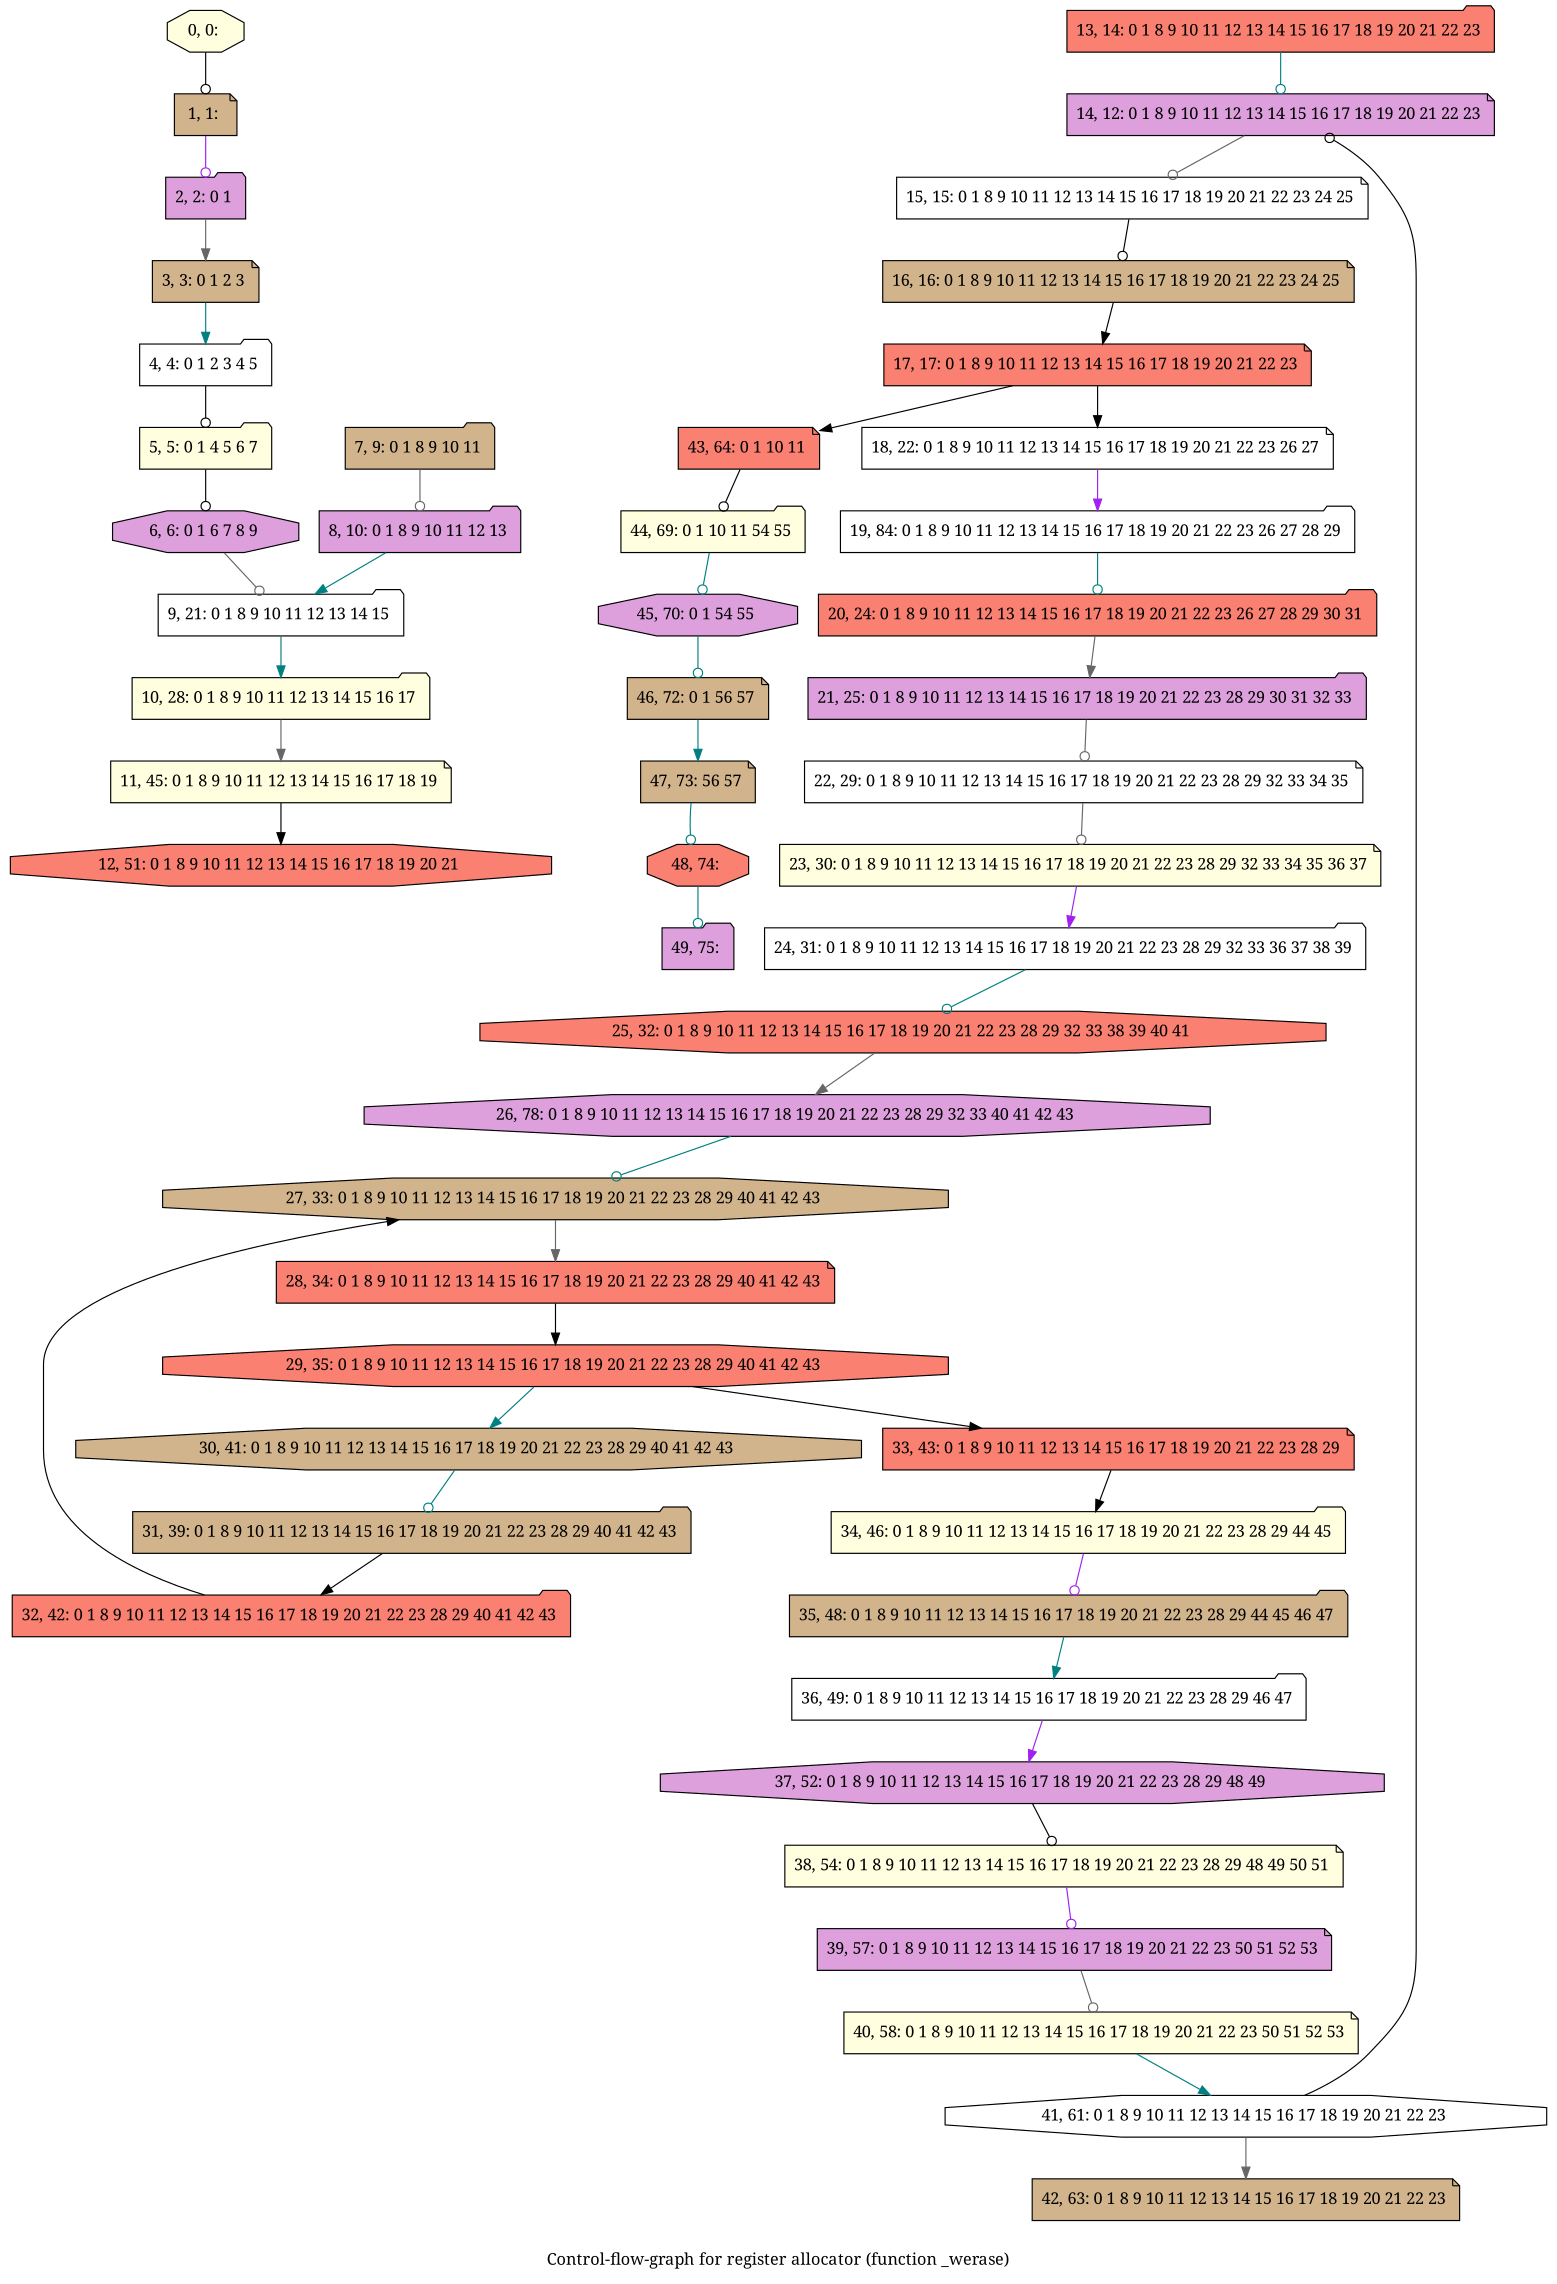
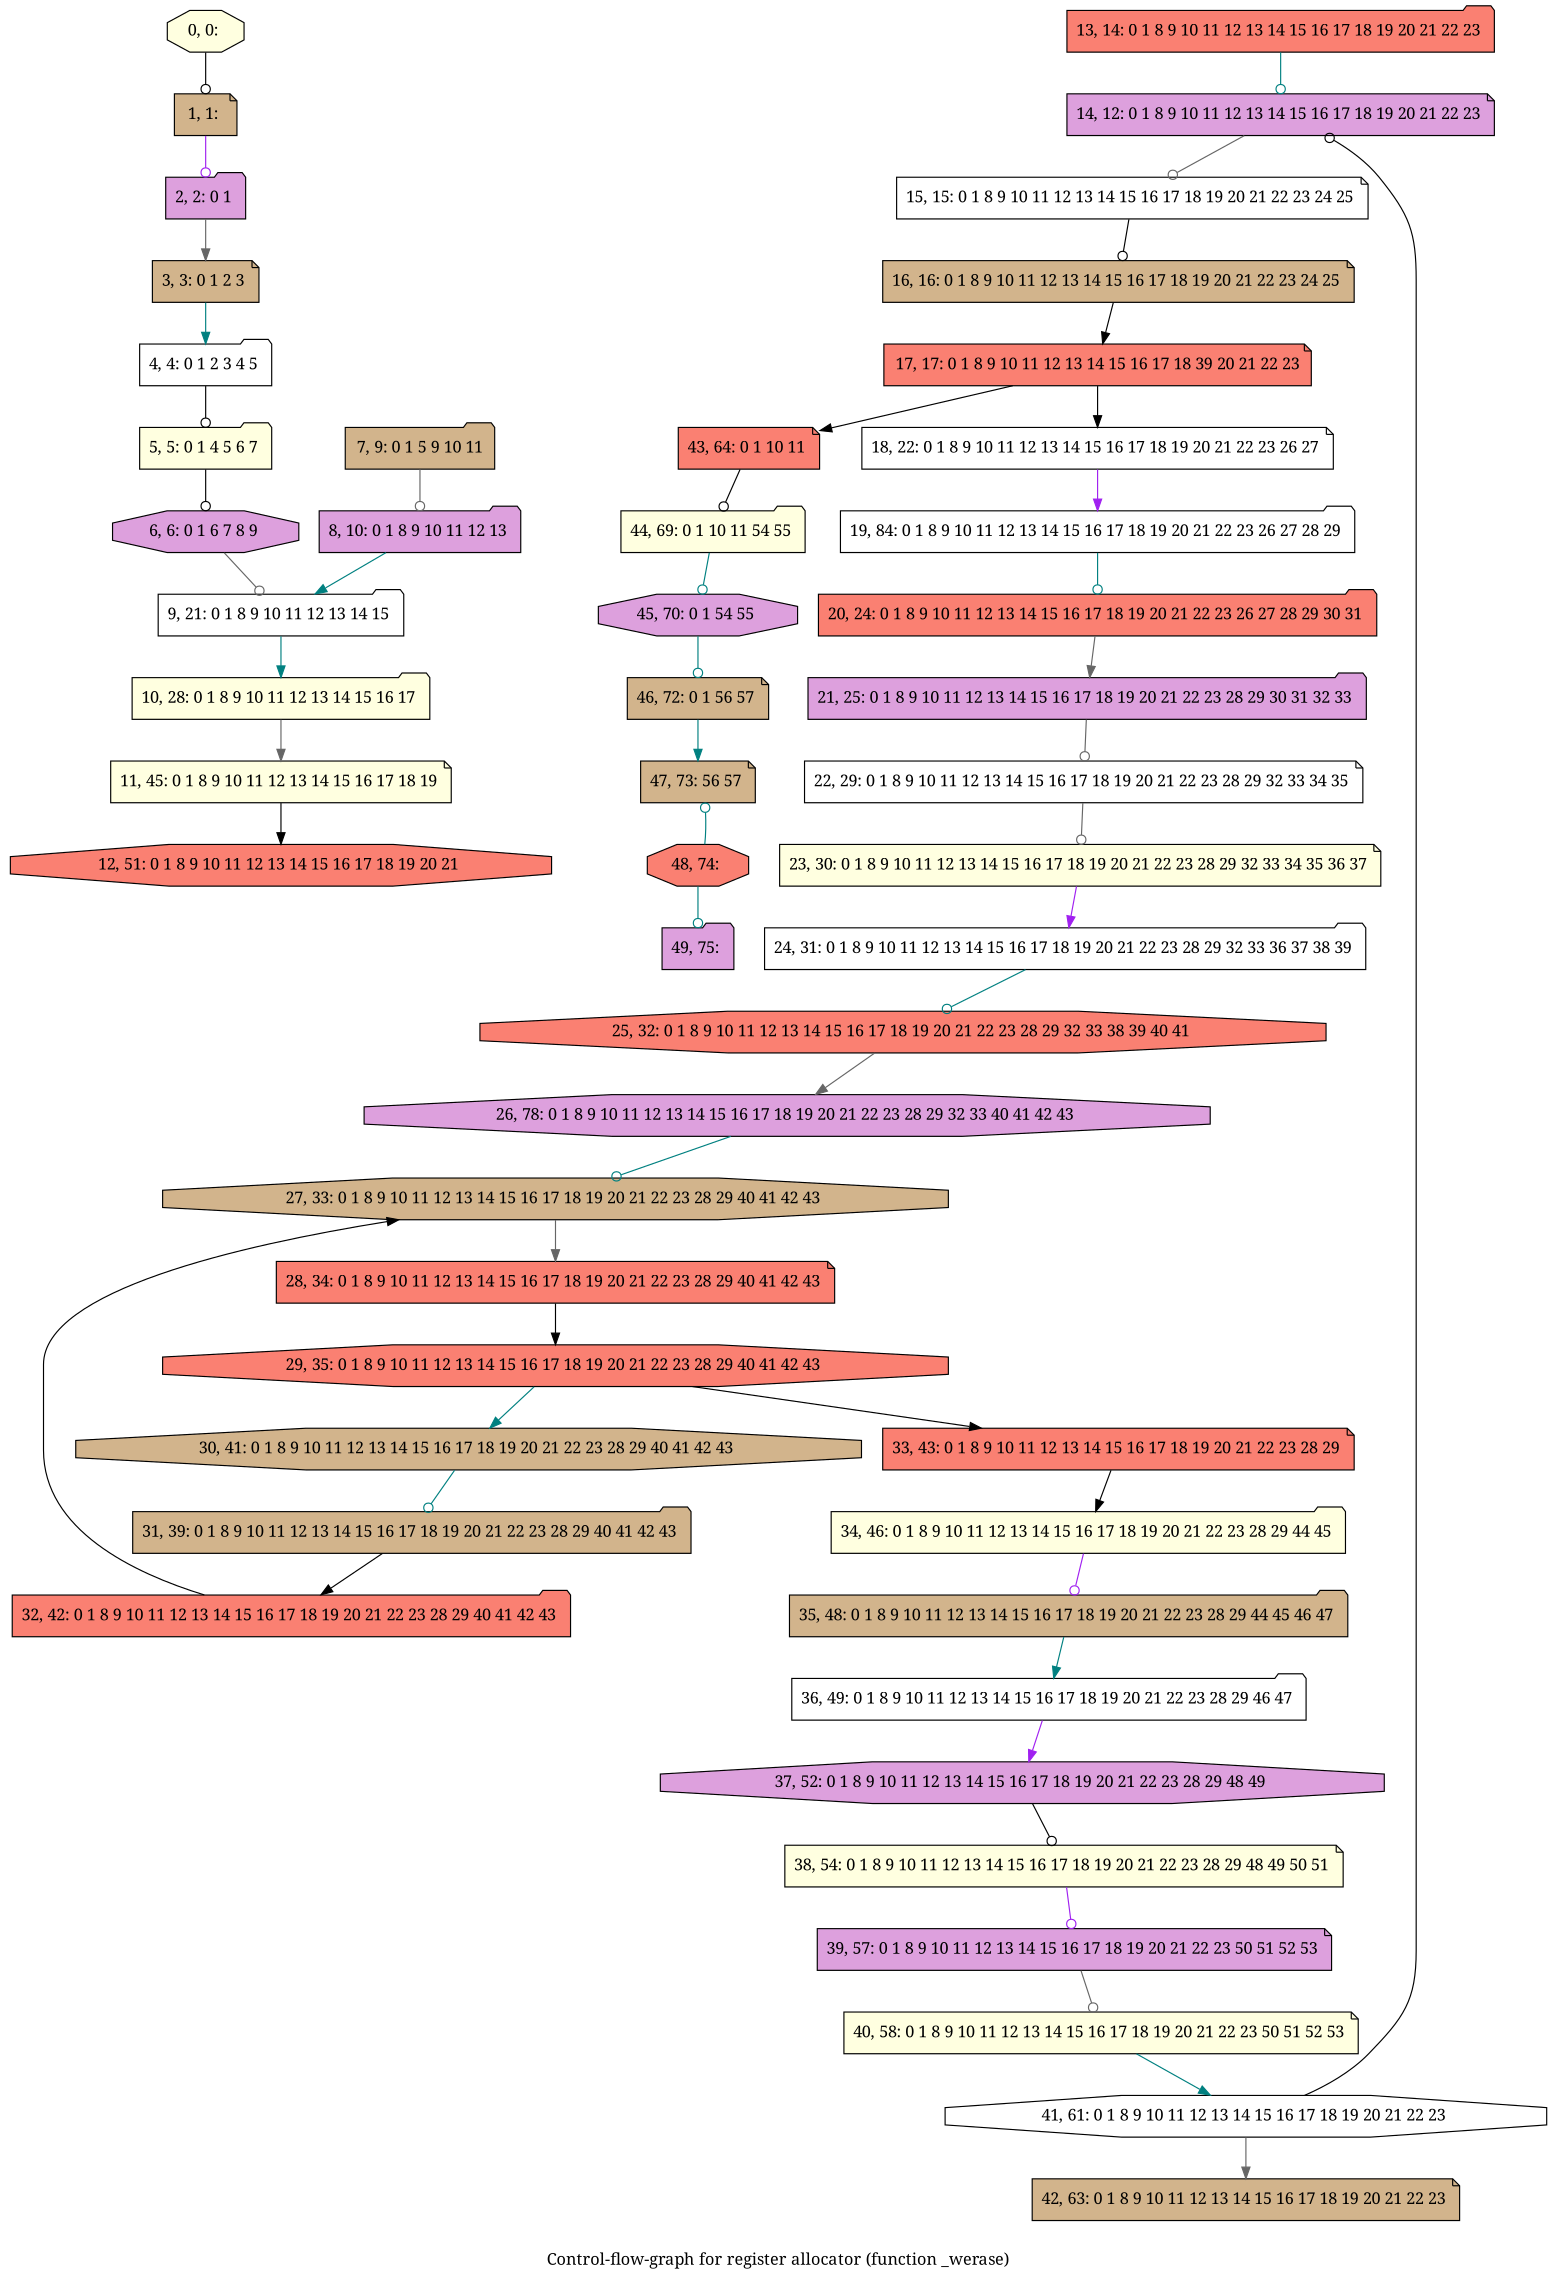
  digraph {
    fontname="Noto Serif"
    label="Control-flow-graph for register allocator (function _werase)"
    node [fillcolor=tan fontname="Noto Serif" shape=note style=filled]
    edge [arrowhead=odot color=black fontname="Noto Serif"]
    n1 [fillcolor=lightyellow label="0, 0: " shape=octagon]
    n2 [label="1, 1: "]
    n3 [fillcolor=plum label="2, 2: 0 1 " shape=folder]
    n4 [label="3, 3: 0 1 2 3 "]
    n5 [fillcolor=white label="4, 4: 0 1 2 3 4 5 " shape=folder]
    n6 [fillcolor=lightyellow label="5, 5: 0 1 4 5 6 7 " shape=folder]
    n7 [fillcolor=plum label="6, 6: 0 1 6 7 8 9 " shape=octagon]
    n8 [fillcolor=white label="9, 21: 0 1 8 9 10 11 12 13 14 15 " shape=folder]
-   n9 [label="7, 9: 0 1 8 9 10 11 " shape=folder]
+   n9 [label="7, 9: 0 1 5 9 10 11" shape=folder]
    n10 [fillcolor=plum label="8, 10: 0 1 8 9 10 11 12 13 " shape=folder]
    n11 [fillcolor=lightyellow label="10, 28: 0 1 8 9 10 11 12 13 14 15 16 17 " shape=folder]
    n12 [fillcolor=lightyellow label="11, 45: 0 1 8 9 10 11 12 13 14 15 16 17 18 19 "]
    n13 [fillcolor=salmon label="12, 51: 0 1 8 9 10 11 12 13 14 15 16 17 18 19 20 21 " shape=octagon]
    n14 [fillcolor=salmon label="13, 14: 0 1 8 9 10 11 12 13 14 15 16 17 18 19 20 21 22 23 " shape=folder]
    n15 [fillcolor=plum label="14, 12: 0 1 8 9 10 11 12 13 14 15 16 17 18 19 20 21 22 23 "]
    n16 [fillcolor=white label="15, 15: 0 1 8 9 10 11 12 13 14 15 16 17 18 19 20 21 22 23 24 25 "]
    n17 [label="16, 16: 0 1 8 9 10 11 12 13 14 15 16 17 18 19 20 21 22 23 24 25 "]
-   n18 [fillcolor=salmon label="17, 17: 0 1 8 9 10 11 12 13 14 15 16 17 18 19 20 21 22 23 "]
+   n18 [fillcolor=salmon label="17, 17: 0 1 8 9 10 11 12 13 14 15 16 17 18 39 20 21 22 23"]
    n19 [fillcolor=white label="18, 22: 0 1 8 9 10 11 12 13 14 15 16 17 18 19 20 21 22 23 26 27 "]
    n20 [fillcolor=salmon label="43, 64: 0 1 10 11 "]
    n21 [fillcolor=white label="19, 84: 0 1 8 9 10 11 12 13 14 15 16 17 18 19 20 21 22 23 26 27 28 29 " shape=folder]
    n22 [fillcolor=lightyellow label="44, 69: 0 1 10 11 54 55 " shape=folder]
    n23 [fillcolor=salmon label="20, 24: 0 1 8 9 10 11 12 13 14 15 16 17 18 19 20 21 22 23 26 27 28 29 30 31 " shape=folder]
    n24 [fillcolor=plum label="21, 25: 0 1 8 9 10 11 12 13 14 15 16 17 18 19 20 21 22 23 28 29 30 31 32 33 " shape=folder]
    n25 [fillcolor=white label="22, 29: 0 1 8 9 10 11 12 13 14 15 16 17 18 19 20 21 22 23 28 29 32 33 34 35 "]
    n26 [fillcolor=lightyellow label="23, 30: 0 1 8 9 10 11 12 13 14 15 16 17 18 19 20 21 22 23 28 29 32 33 34 35 36 37 "]
    n27 [fillcolor=white label="24, 31: 0 1 8 9 10 11 12 13 14 15 16 17 18 19 20 21 22 23 28 29 32 33 36 37 38 39 " shape=folder]
    n28 [fillcolor=salmon label="25, 32: 0 1 8 9 10 11 12 13 14 15 16 17 18 19 20 21 22 23 28 29 32 33 38 39 40 41 " shape=octagon]
    n29 [fillcolor=plum label="26, 78: 0 1 8 9 10 11 12 13 14 15 16 17 18 19 20 21 22 23 28 29 32 33 40 41 42 43 " shape=octagon]
    n30 [label="27, 33: 0 1 8 9 10 11 12 13 14 15 16 17 18 19 20 21 22 23 28 29 40 41 42 43 " shape=octagon]
    n31 [fillcolor=salmon label="28, 34: 0 1 8 9 10 11 12 13 14 15 16 17 18 19 20 21 22 23 28 29 40 41 42 43 "]
    n32 [fillcolor=salmon label="29, 35: 0 1 8 9 10 11 12 13 14 15 16 17 18 19 20 21 22 23 28 29 40 41 42 43 " shape=octagon]
    n33 [label="30, 41: 0 1 8 9 10 11 12 13 14 15 16 17 18 19 20 21 22 23 28 29 40 41 42 43 " shape=octagon]
    n34 [fillcolor=salmon label="33, 43: 0 1 8 9 10 11 12 13 14 15 16 17 18 19 20 21 22 23 28 29 "]
    n35 [label="31, 39: 0 1 8 9 10 11 12 13 14 15 16 17 18 19 20 21 22 23 28 29 40 41 42 43 " shape=folder]
    n36 [fillcolor=lightyellow label="34, 46: 0 1 8 9 10 11 12 13 14 15 16 17 18 19 20 21 22 23 28 29 44 45 " shape=folder]
    n37 [fillcolor=salmon label="32, 42: 0 1 8 9 10 11 12 13 14 15 16 17 18 19 20 21 22 23 28 29 40 41 42 43 " shape=folder]
    n38 [label="35, 48: 0 1 8 9 10 11 12 13 14 15 16 17 18 19 20 21 22 23 28 29 44 45 46 47 " shape=folder]
    n39 [fillcolor=white label="36, 49: 0 1 8 9 10 11 12 13 14 15 16 17 18 19 20 21 22 23 28 29 46 47 " shape=folder]
    n40 [fillcolor=plum label="37, 52: 0 1 8 9 10 11 12 13 14 15 16 17 18 19 20 21 22 23 28 29 48 49 " shape=octagon]
    n41 [fillcolor=lightyellow label="38, 54: 0 1 8 9 10 11 12 13 14 15 16 17 18 19 20 21 22 23 28 29 48 49 50 51 "]
    n42 [fillcolor=plum label="39, 57: 0 1 8 9 10 11 12 13 14 15 16 17 18 19 20 21 22 23 50 51 52 53 "]
    n43 [fillcolor=lightyellow label="40, 58: 0 1 8 9 10 11 12 13 14 15 16 17 18 19 20 21 22 23 50 51 52 53 "]
    n44 [fillcolor=white label="41, 61: 0 1 8 9 10 11 12 13 14 15 16 17 18 19 20 21 22 23 " shape=octagon]
    n45 [label="42, 63: 0 1 8 9 10 11 12 13 14 15 16 17 18 19 20 21 22 23 "]
    n46 [fillcolor=plum label="45, 70: 0 1 54 55 " shape=octagon]
    n47 [label="46, 72: 0 1 56 57 "]
    n48 [label="47, 73: 56 57 "]
    n49 [fillcolor=salmon label="48, 74: " shape=octagon]
    n50 [fillcolor=plum label="49, 75: " shape=folder]
    n1 -> n2
    n2 -> n3 [color=purple]
    n3 -> n4 [arrowhead=normal color=gray40]
    n4 -> n5 [arrowhead=normal color=teal]
    n5 -> n6
    n6 -> n7
    n7 -> n8 [color=gray40]
    n8 -> n11 [arrowhead=normal color=teal]
    n9 -> n10 [color=gray40]
    n10 -> n8 [arrowhead=normal color=teal]
    n11 -> n12 [arrowhead=normal color=gray40]
    n12 -> n13 [arrowhead=normal]
    n14 -> n15 [color=teal]
    n15 -> n16 [color=gray40]
    n16 -> n17
    n17 -> n18 [arrowhead=normal]
    n18 -> n19 [arrowhead=normal]
    n18 -> n20 [arrowhead=normal]
    n19 -> n21 [arrowhead=normal color=purple]
    n20 -> n22
    n21 -> n23 [color=teal]
    n22 -> n46 [color=teal]
    n23 -> n24 [arrowhead=normal color=gray40]
    n24 -> n25 [color=gray40]
    n25 -> n26 [color=gray40]
    n26 -> n27 [arrowhead=normal color=purple]
    n27 -> n28 [color=teal]
    n28 -> n29 [arrowhead=normal color=gray40]
    n29 -> n30 [color=teal]
    n30 -> n31 [arrowhead=normal color=gray40]
    n31 -> n32 [arrowhead=normal]
    n32 -> n33 [arrowhead=normal color=teal]
    n32 -> n34 [arrowhead=normal]
    n33 -> n35 [color=teal]
    n34 -> n36 [arrowhead=normal]
    n35 -> n37 [arrowhead=normal]
    n36 -> n38 [color=purple]
    n37 -> n30 [arrowhead=normal]
    n38 -> n39 [arrowhead=normal color=teal]
    n39 -> n40 [arrowhead=normal color=purple]
    n40 -> n41
    n41 -> n42 [color=purple]
    n42 -> n43 [color=gray40]
    n43 -> n44 [arrowhead=normal color=teal]
    n44 -> n15
    n44 -> n45 [arrowhead=normal color=gray40]
    n46 -> n47 [color=teal]
    n47 -> n48 [arrowhead=normal color=teal]
-   n48 -> n49 [color=teal]
+   n49 -> n48 [color=teal]
    n49 -> n50 [color=teal]
  }
